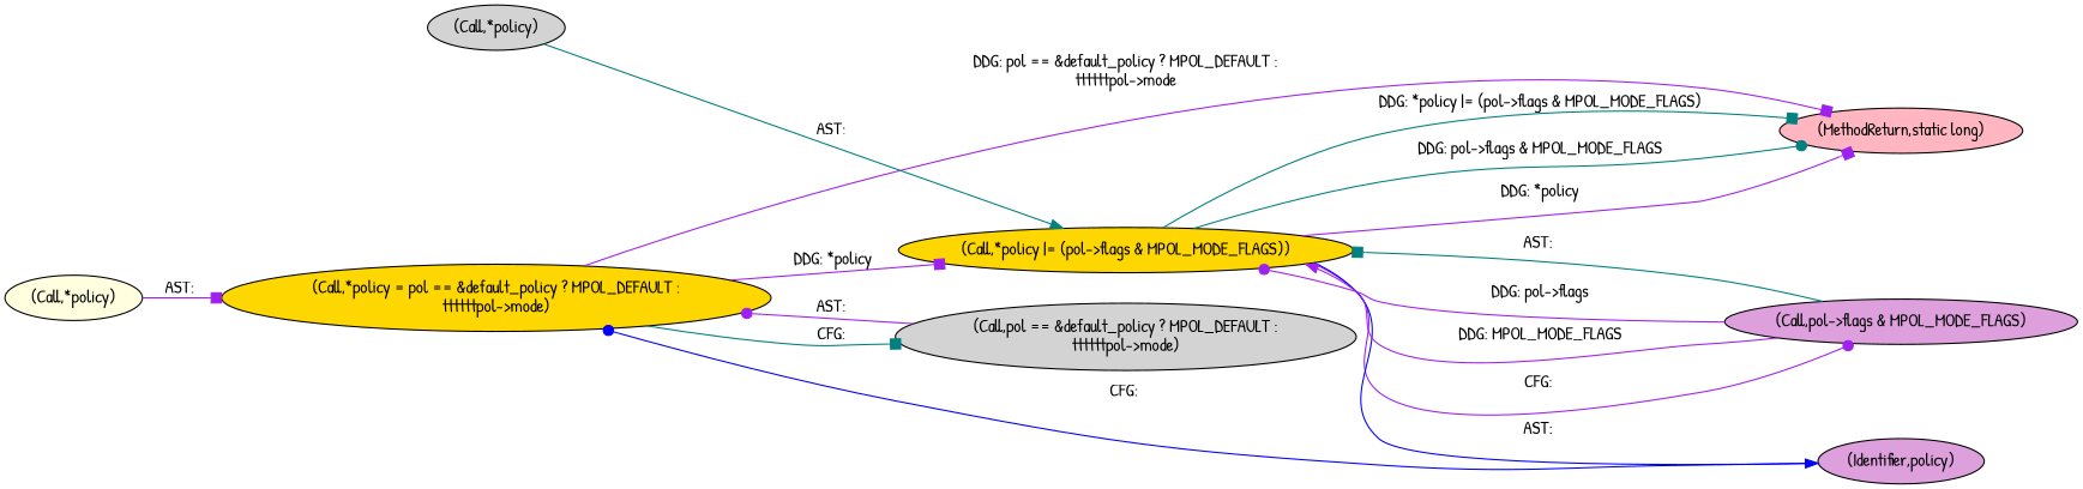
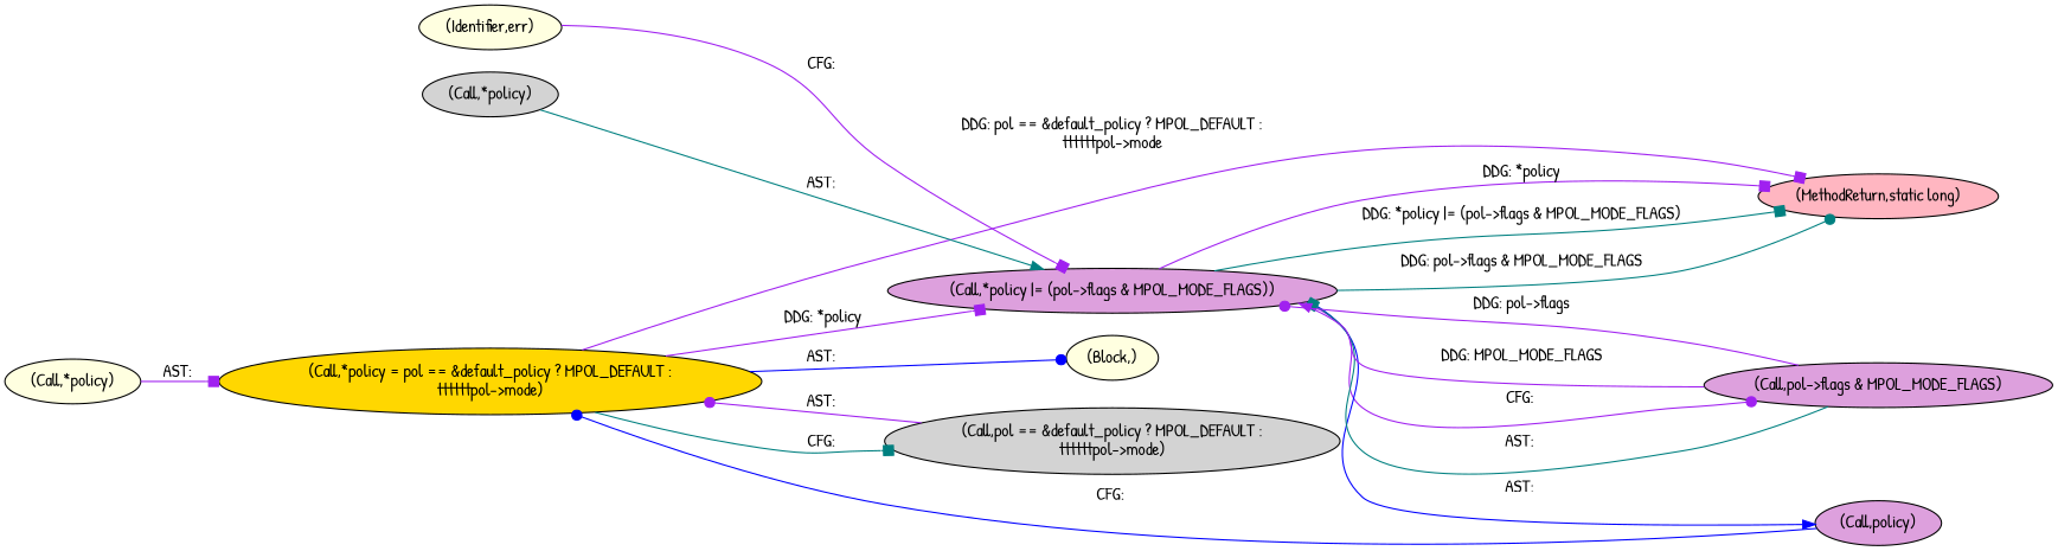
  digraph {
    fontname="Patrick Hand"
    rankdir=LR
    node [fillcolor=lightyellow fontname="Patrick Hand" style=filled]
    edge [arrowhead=box color=purple fontname="Patrick Hand"]
    n1 [fillcolor=gold label="(Call,*policy = pol == &default_policy ? MPOL_DEFAULT :\n\t\t\t\t\t\tpol->mode)"]
-   n2 [fillcolor=gold label="(Call,*policy |= (pol->flags & MPOL_MODE_FLAGS))"]
+   n2 [fillcolor=plum label="(Call,*policy |= (pol->flags & MPOL_MODE_FLAGS))"]
    n3 [fillcolor=lightgrey label="(Call,pol == &default_policy ? MPOL_DEFAULT :\n\t\t\t\t\t\tpol->mode)"]
+   n4 [label="(Block,)"]
    n5 [fillcolor=lightpink label="(MethodReturn,static long)"]
    n6 [fillcolor=plum label="(Call,pol->flags & MPOL_MODE_FLAGS)"]
-   n7 [fillcolor=plum label="(Identifier,policy)"]
+   n7 [fillcolor=plum label="(Call,policy)"]
+   n8 [label="(Identifier,err)"]
    n9 [fillcolor=lightgrey label="(Call,*policy)"]
    n10 [label="(Call,*policy)"]
    n1 -> n2 [label="DDG: *policy"]
    n1 -> n3 [color=teal label="CFG: "]
+   n1 -> n4 [arrowhead=dot color=blue label="AST: "]
    n1 -> n5 [label="DDG: pol == &default_policy ? MPOL_DEFAULT :\n\t\t\t\t\t\tpol->mode"]
    n2 -> n5 [label="DDG: *policy"]
    n2 -> n5 [color=teal label="DDG: *policy |= (pol->flags & MPOL_MODE_FLAGS)"]
    n2 -> n5 [arrowhead=dot color=teal label="DDG: pol->flags & MPOL_MODE_FLAGS"]
    n2 -> n6 [arrowhead=dot label="CFG: "]
    n2 -> n7 [arrowhead=normal color=blue label="AST: "]
    n3 -> n1 [arrowhead=dot label="AST: "]
    n6 -> n2 [color=teal label="AST: "]
    n6 -> n2 [arrowhead=dot label="DDG: pol->flags"]
    n6 -> n2 [arrowhead=normal label="DDG: MPOL_MODE_FLAGS"]
    n7 -> n1 [arrowhead=dot color=blue label="CFG: "]
+   n8 -> n2 [label="CFG: "]
    n9 -> n2 [arrowhead=normal color=teal label="AST: "]
    n10 -> n1 [label="AST: "]
  }
